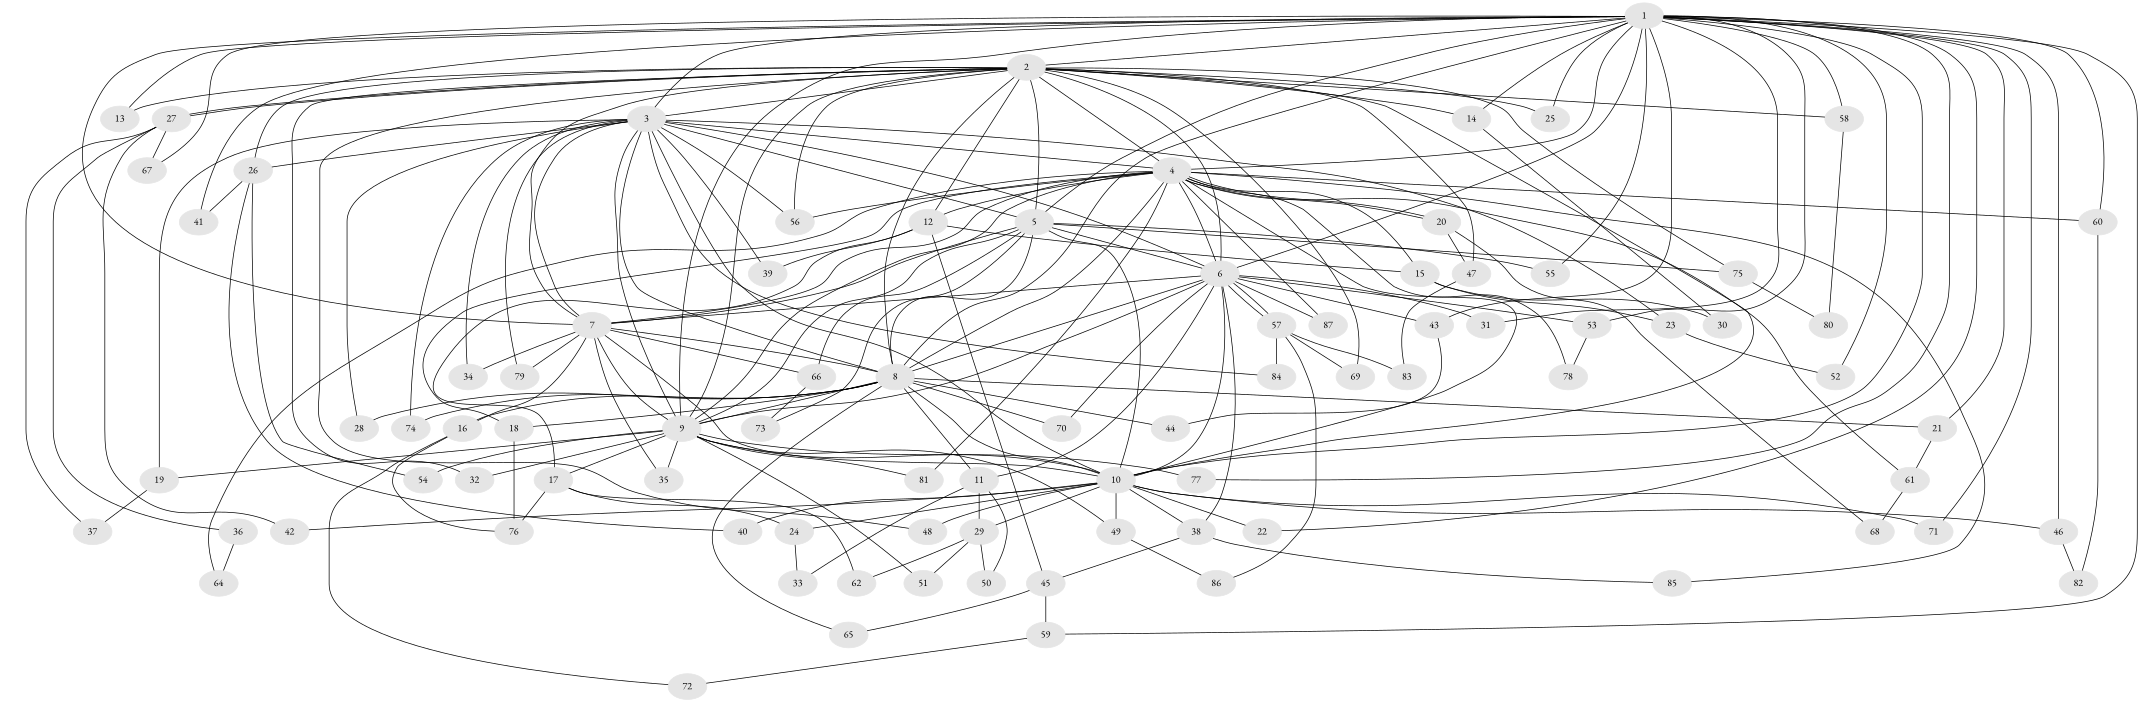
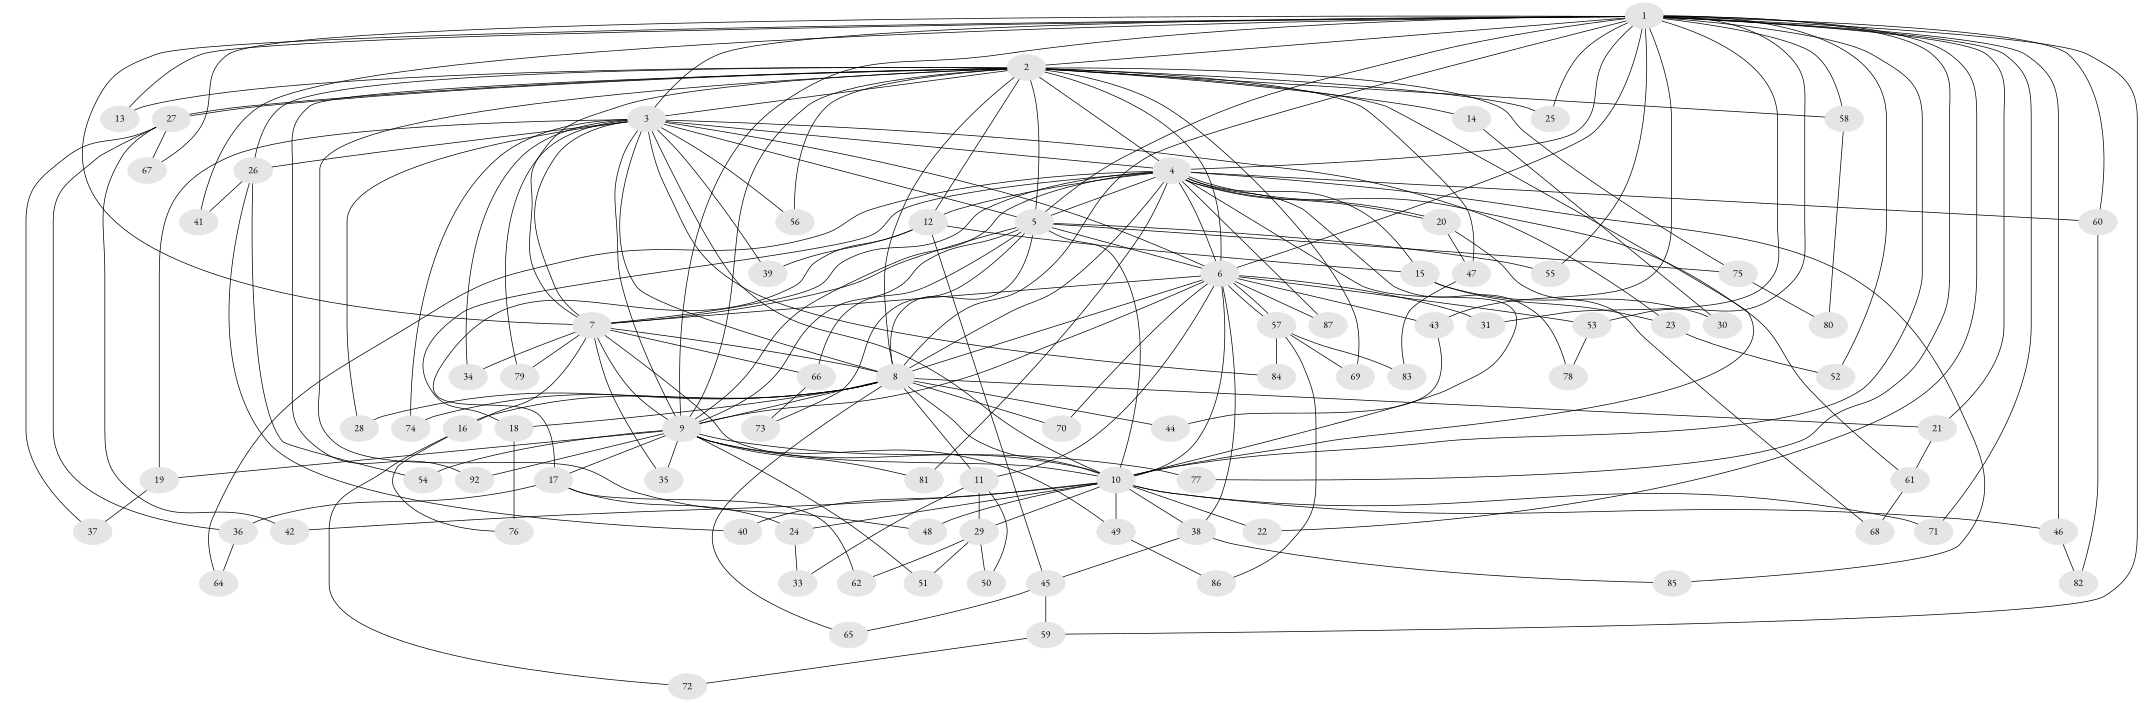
  graph {
    fontname="EB Garamond"
    node [color=gray90 fontname="EB Garamond" style=filled]
    edge [fontname="EB Garamond"]
    1
    2
    3
    4
    5
    6
    7
    8
    9
    10
    13
    14
    21
    22
    25
    31
    41
    43
    46
    52
    53
    55
    58
    59
    60
    67
    71
    77
    12
    26
    27
-   32
+   32 [label=92]
    47
    48
    56
    69
    75
    19
    23
    28
    34
    39
    74
    79
    84
    15
    18
    20
    61
    64
    78
    81
    85
    87
    66
    73
    11
    38
    57
    70
    16
    35
    44
    65
    17
    49
    51
    54
    24
    29
    40
    42
    30
    82
    80
    72
    45
    36
    37
    83
    76
    68
    33
    50
    86
    62
    1 -- 2
    1 -- 3
    1 -- 4
    1 -- 5
    1 -- 6
    1 -- 7
    1 -- 8
    1 -- 9
    1 -- 10
    1 -- 13
-   1 -- 14
    1 -- 21
    1 -- 22
    1 -- 25
    1 -- 31
    1 -- 41
    1 -- 43
    1 -- 46
    1 -- 52
    1 -- 53
    1 -- 55
    1 -- 58
    1 -- 59
    1 -- 60
    1 -- 67
    1 -- 71
    1 -- 77
    2 -- 3
    2 -- 4
    2 -- 5
    2 -- 6
    2 -- 7
    2 -- 8
    2 -- 9
    2 -- 10
    2 -- 13
    2 -- 14
    2 -- 25
    2 -- 58
    2 -- 12
    2 -- 26
    2 -- 27
    2 -- 27
    2 -- 32
    2 -- 47
    2 -- 48
    2 -- 56
    2 -- 69
    2 -- 75
    3 -- 4
    3 -- 5
    3 -- 6
    3 -- 7
    3 -- 8
    3 -- 9
    3 -- 10
    3 -- 26
    3 -- 56
    3 -- 19
    3 -- 23
    3 -- 28
    3 -- 34
    3 -- 39
    3 -- 74
    3 -- 79
    3 -- 84
-   4 -- 56
+   4 -- 5
    4 -- 6
    4 -- 7
    4 -- 8
    4 -- 9
    4 -- 10
    4 -- 60
    4 -- 12
    4 -- 15
    4 -- 18
    4 -- 20
    4 -- 20
    4 -- 61
    4 -- 64
    4 -- 78
    4 -- 81
    4 -- 85
    4 -- 87
    5 -- 6
    5 -- 7
    5 -- 8
    5 -- 9
    5 -- 10
    5 -- 55
    5 -- 75
    5 -- 66
    5 -- 73
    6 -- 7
    6 -- 8
    6 -- 9
    6 -- 10
    6 -- 31
    6 -- 43
    6 -- 53
    6 -- 87
    6 -- 11
    6 -- 38
    6 -- 57
    6 -- 57
    6 -- 70
    7 -- 8
    7 -- 9
    7 -- 10
    7 -- 34
    7 -- 79
    7 -- 66
    7 -- 16
    7 -- 35
    8 -- 9
    8 -- 10
    8 -- 21
    8 -- 28
    8 -- 74
    8 -- 18
    8 -- 11
    8 -- 70
    8 -- 16
    8 -- 44
    8 -- 65
    9 -- 10
    9 -- 77
    9 -- 32
    9 -- 19
    9 -- 81
    9 -- 35
    9 -- 17
    9 -- 49
    9 -- 51
    9 -- 54
    10 -- 22
    10 -- 46
    10 -- 71
    10 -- 48
    10 -- 38
    10 -- 49
    10 -- 24
    10 -- 29
    10 -- 40
    10 -- 42
    14 -- 30
    21 -- 61
    43 -- 44
    46 -- 82
    53 -- 78
    58 -- 80
    59 -- 72
    60 -- 82
    12 -- 39
    12 -- 15
    12 -- 17
    12 -- 45
    26 -- 41
    26 -- 54
    26 -- 40
    27 -- 67
    27 -- 42
    27 -- 36
    27 -- 37
    47 -- 83
    75 -- 80
    19 -- 37
    23 -- 52
    15 -- 23
    15 -- 30
    18 -- 76
    20 -- 47
    20 -- 68
    61 -- 68
    66 -- 73
    11 -- 29
    11 -- 33
    11 -- 50
    38 -- 85
    38 -- 45
    57 -- 69
    57 -- 84
    57 -- 83
    57 -- 86
    16 -- 72
    16 -- 76
    17 -- 24
-   17 -- 76
+   17 -- 36
    17 -- 62
    49 -- 86
    24 -- 33
    29 -- 51
    29 -- 50
    29 -- 62
    45 -- 59
    45 -- 65
    36 -- 64
  }
